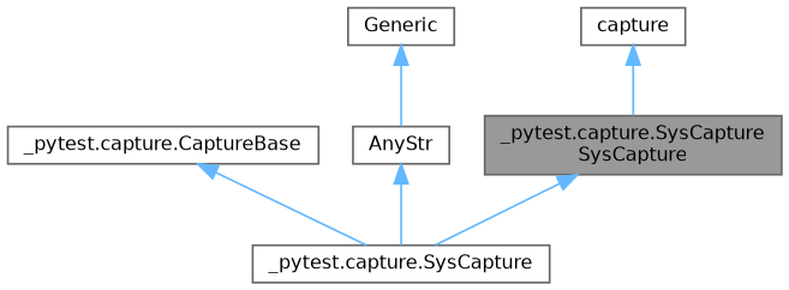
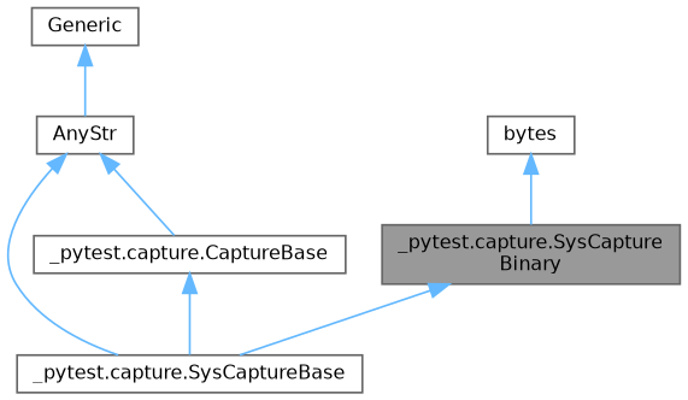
  digraph {
    node [color=gray40 fillcolor=white fontname=Helvetica fontsize=10 shape=box style=filled]
    edge [color=steelblue1 dir=back fontname=Helvetica fontsize=10 labelfontname=Helvetica labelfontsize=10 style=solid]
-   n1 [fillcolor=grey60 fontcolor=black height=0.2 label="_pytest.capture.SysCapture\lSysCapture" width=0.4]
-   n2 [height=0.2 label="_pytest.capture.SysCapture" width=0.4]
+   n1 [fillcolor=grey60 fontcolor=black height=0.2 label="_pytest.capture.SysCapture\lBinary" width=0.4]
+   n2 [height=0.2 label="_pytest.capture.SysCaptureBase" width=0.4]
    n3 [height=0.2 label="_pytest.capture.CaptureBase" width=0.4]
    n4 [height=0.2 label=Generic width=0.4]
    n5 [height=0.2 label=AnyStr width=0.4]
-   n6 [height=0.2 label=capture width=0.4]
+   n6 [height=0.2 label=bytes width=0.4]
    n1 -> n2
    n3 -> n2
    n4 -> n5
    n5 -> n2
+   n5 -> n3
    n6 -> n1
  }
